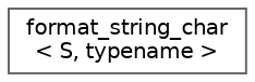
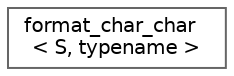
  digraph {
    rankdir=LR
-   n1 [color=grey40 fillcolor=white fontname=Helvetica fontsize=10 height=0.2 label="format_string_char\l\< S, typename \>" shape=box style=filled width=0.4]
+   n1 [color=grey40 fillcolor=white fontname=Helvetica fontsize=10 height=0.2 label="format_char_char\l\< S, typename \>" shape=box style=filled width=0.4]
  }
